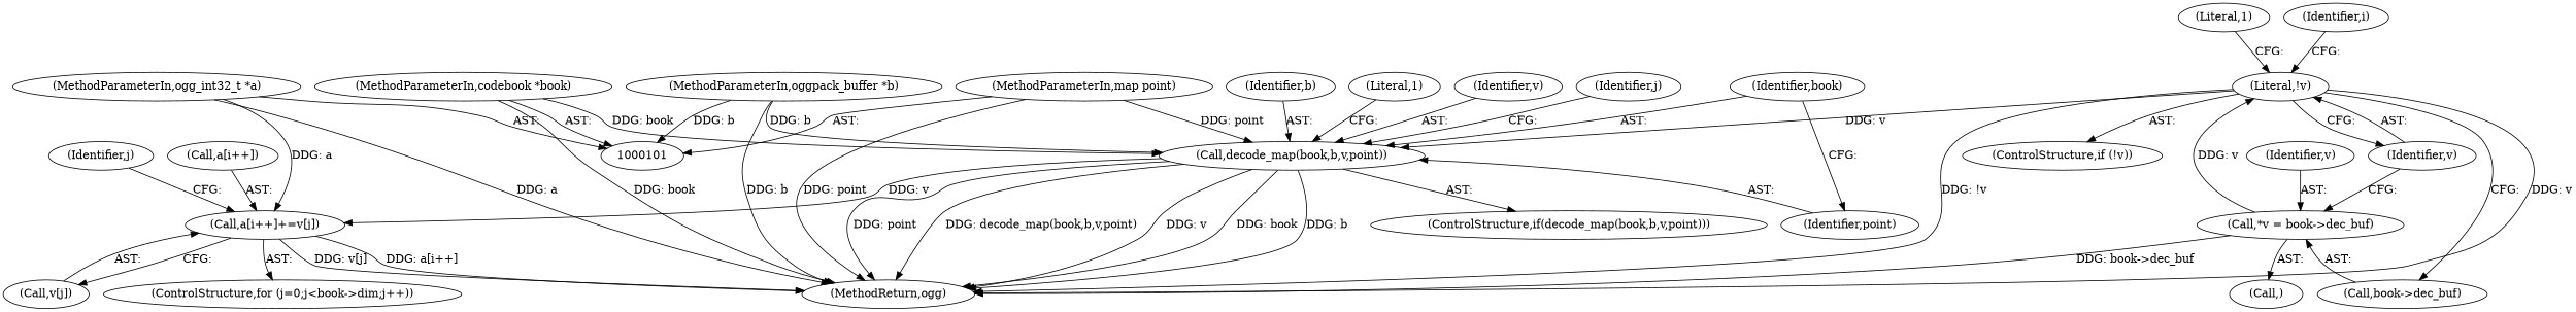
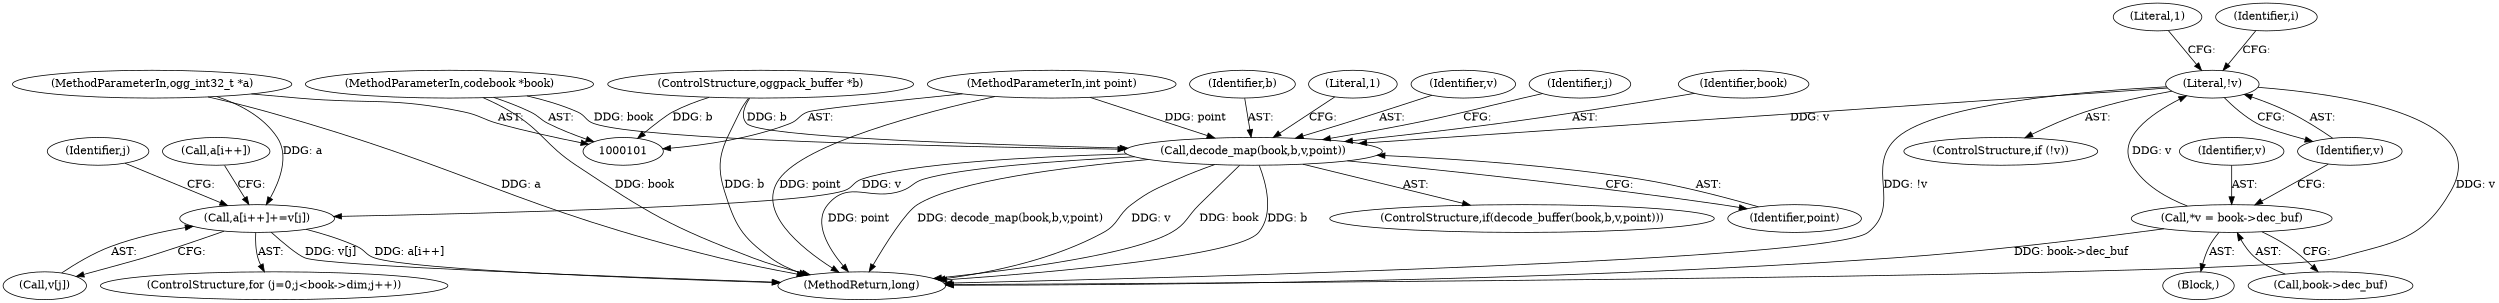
  digraph {
    n1 [label="(Call,a[i++]+=v[j])"]
-   n2 [label="(MethodReturn,ogg)"]
+   n2 [label="(MethodReturn,long)"]
    n3 [label="(ControlStructure,for (j=0;j<book->dim;j++))"]
    n4 [label="(Call,v[j])"]
    n5 [label="(Call,decode_map(book,b,v,point))"]
    n6 [label="(Identifier,point)"]
-   n7 [label="(ControlStructure,if(decode_map(book,b,v,point)))"]
+   n7 [label="(ControlStructure,if(decode_buffer(book,b,v,point)))"]
    n8 [label="(MethodParameterIn,codebook *book)"]
    1000101
-   n10 [label="(MethodParameterIn,oggpack_buffer *b)"]
+   n10 [label="(ControlStructure,oggpack_buffer *b)"]
    n11 [label="(Literal,!v)"]
    n12 [label="(Identifier,v)"]
    n13 [label="(ControlStructure,if (!v))"]
    n14 [label="(Call,*v = book->dec_buf)"]
-   n15 [label="(Call,)"]
+   n15 [label="(Block,)"]
    n16 [label="(Call,book->dec_buf)"]
-   n17 [label="(MethodParameterIn,map point)"]
+   n17 [label="(MethodParameterIn,int point)"]
    n18 [label="(MethodParameterIn,ogg_int32_t *a)"]
    n19 [label="(Identifier,b)"]
    n20 [label="(Identifier,j)"]
    n21 [label="(Identifier,v)"]
    n22 [label="(Literal,1)"]
    n23 [label="(Identifier,book)"]
    n24 [label="(Literal,1)"]
    n25 [label="(Identifier,j)"]
    n26 [label="(Call,a[i++])"]
    n27 [label="(Identifier,i)"]
    n28 [label="(Identifier,v)"]
    n1 -> n2 [label="DDG: v[j]"]
    n1 -> n2 [label="DDG: a[i++]"]
    n1 -> n3 [label="AST: "]
    n1 -> n4 [label="CFG: "]
    n4 -> n1 [label="AST: "]
    n5 -> n1 [label="DDG: v"]
    n5 -> n2 [label="DDG: point"]
    n5 -> n2 [label="DDG: decode_map(book,b,v,point)"]
    n5 -> n2 [label="DDG: v"]
    n5 -> n2 [label="DDG: book"]
    n5 -> n2 [label="DDG: b"]
-   n23 -> n6 [label="CFG: "]
+   n5 -> n6 [label="CFG: "]
    n5 -> n7 [label="AST: "]
    n6 -> n5 [label="AST: "]
    n8 -> n2 [label="DDG: book"]
    n8 -> n5 [label="DDG: book"]
    n8 -> 1000101 [label="AST: "]
    n10 -> n2 [label="DDG: b"]
    n10 -> n5 [label="DDG: b"]
    n10 -> 1000101 [label="DDG: b"]
    n11 -> n2 [label="DDG: v"]
    n11 -> n2 [label="DDG: !v"]
    n11 -> n5 [label="DDG: v"]
    n11 -> n12 [label="CFG: "]
    n11 -> n13 [label="AST: "]
    n12 -> n11 [label="AST: "]
    n12 -> n14 [label="CFG: "]
    n14 -> n2 [label="DDG: book->dec_buf"]
    n14 -> n11 [label="DDG: v"]
    n14 -> n15 [label="AST: "]
-   n11 -> n16 [label="CFG: "]
+   n14 -> n16 [label="CFG: "]
    n16 -> n14 [label="AST: "]
    n17 -> n2 [label="DDG: point"]
    n17 -> n5 [label="DDG: point"]
    n17 -> 1000101 [label="AST: "]
    n18 -> n1 [label="DDG: a"]
    n18 -> n2 [label="DDG: a"]
    n18 -> 1000101 [label="AST: "]
    n19 -> n5 [label="AST: "]
    n20 -> n5 [label="CFG: "]
    n21 -> n14 [label="AST: "]
    n22 -> n11 [label="CFG: "]
    n23 -> n5 [label="AST: "]
    n24 -> n5 [label="CFG: "]
    n25 -> n1 [label="CFG: "]
-   n26 -> n1 [label="AST: "]
+   n26 -> n1 [label="CFG: "]
    n27 -> n11 [label="CFG: "]
    n28 -> n5 [label="AST: "]
  }
